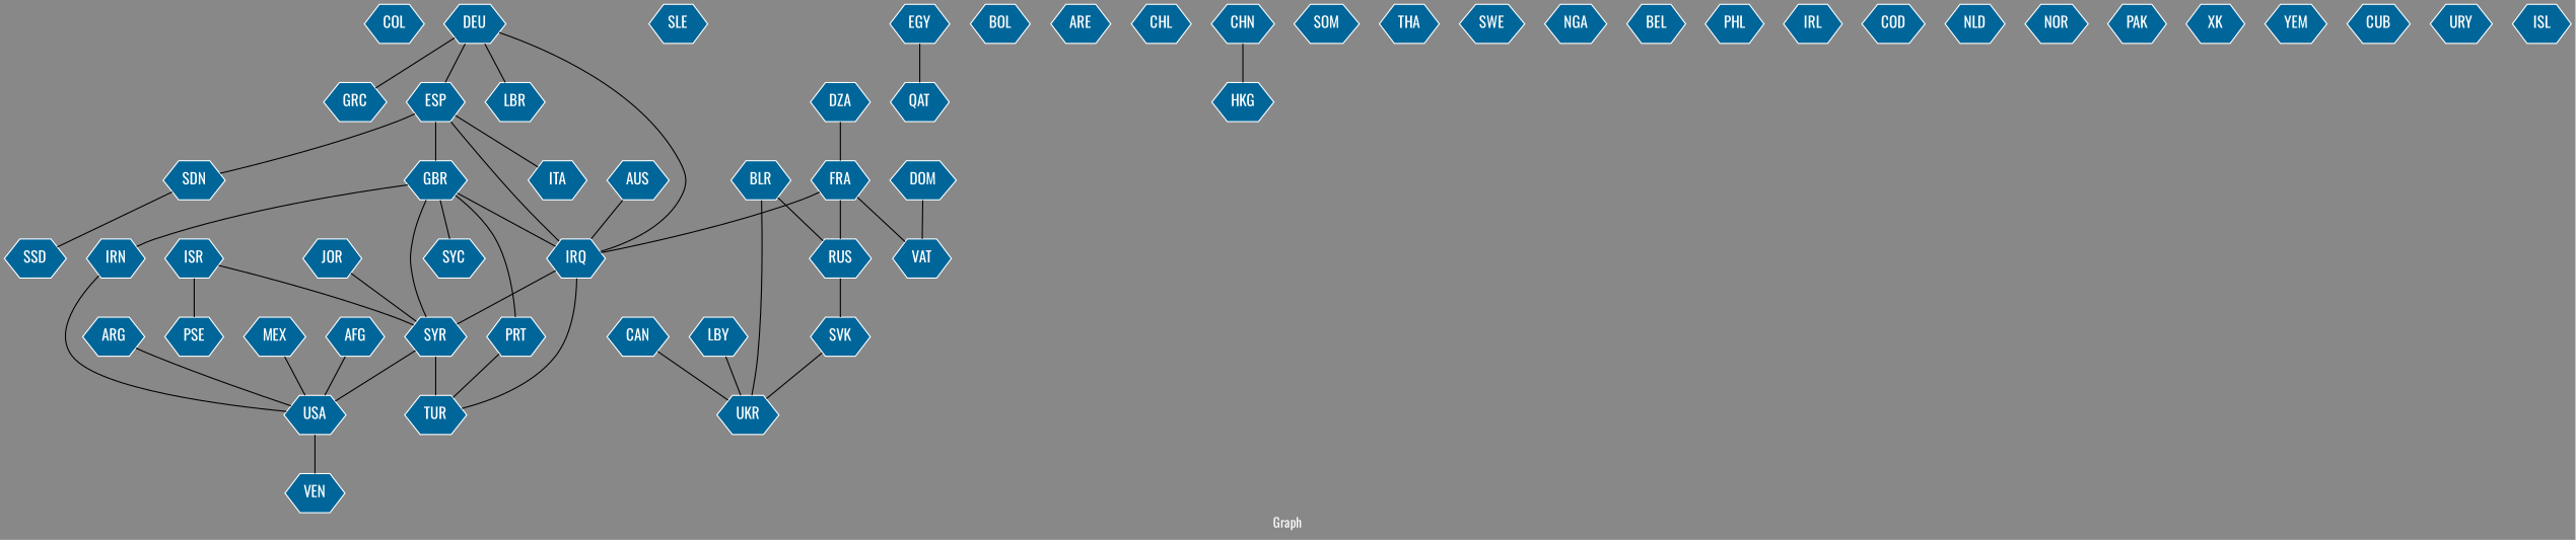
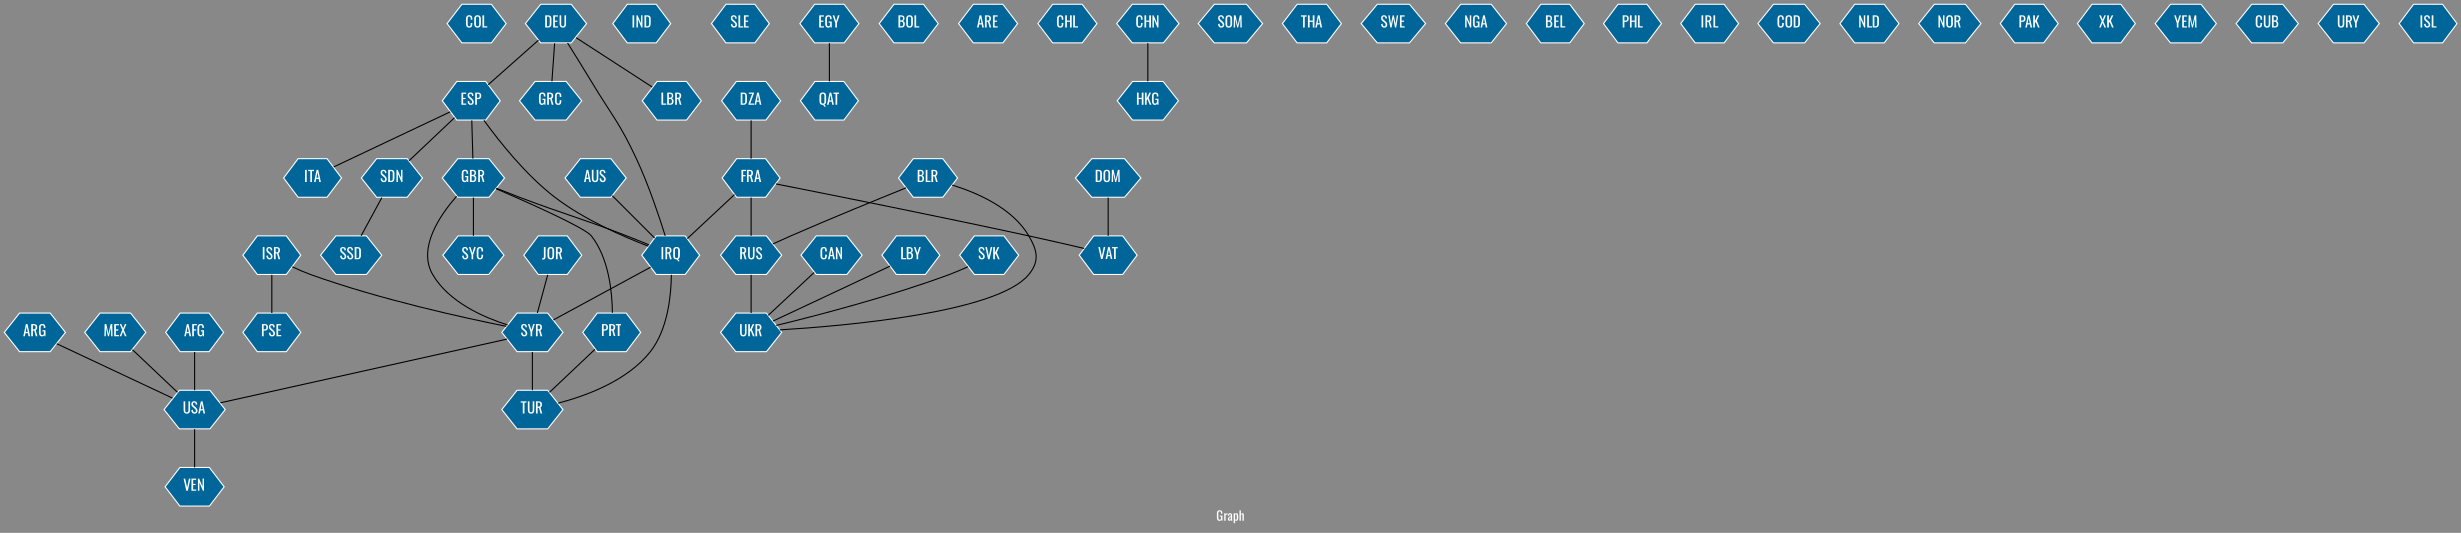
  graph {
    bgcolor="#888888"
    fontcolor=white
    fontname=Oswald
    fontsize=12
    label="Graph"
    node [color=white fillcolor="#006699" fontcolor=white fontname=Oswald shape=hexagon style=filled]
    edge [arrowhead=open color=black fontcolor=white fontname=Oswald fontsize=12 weight=1]
    n1 [label=COL]
    n2 [label=GBR]
    n3 [label=IRQ]
    n4 [label=SYR]
-   n5 [label=IRN]
    n6 [label=PRT]
    n7 [label=SYC]
    n8 [label=TUR]
    n9 [label=USA]
    n10 [label=VEN]
+   n11 [label=IND]
    n12 [label=ARG]
    n13 [label=DEU]
    n14 [label=GRC]
    n15 [label=ESP]
    n16 [label=LBR]
    n17 [label=ITA]
    n18 [label=SDN]
    n19 [label=UKR]
    n20 [label=CAN]
    n21 [label=SLE]
    n22 [label=FRA]
    n23 [label=RUS]
    n24 [label=VAT]
    n25 [label=MEX]
    n26 [label=QAT]
    n27 [label=JOR]
    n28 [label=BOL]
    n29 [label=AFG]
    n30 [label=ARE]
    n31 [label=SSD]
    n32 [label=LBY]
    n33 [label=CHL]
    n34 [label=DZA]
    n35 [label=EGY]
    n36 [label=CHN]
    n37 [label=HKG]
    n38 [label=SVK]
    n39 [label=ISR]
    n40 [label=PSE]
    n41 [label=SOM]
    n42 [label=THA]
    n43 [label=SWE]
    n44 [label=NGA]
    n45 [label=BEL]
    n46 [label=AUS]
    n47 [label=PHL]
    n48 [label=IRL]
    n49 [label=COD]
    n50 [label=NLD]
    n51 [label=NOR]
    n52 [label=PAK]
    n53 [label=XK]
    n54 [label=YEM]
    n55 [label=CUB]
    n56 [label=BLR]
    n57 [label=URY]
    n58 [label=DOM]
    n59 [label=ISL]
    n2 -- n3 [weight=7]
    n2 -- n4 [weight=3]
-   n2 -- n5
    n2 -- n6
    n2 -- n7 [weight=2]
    n3 -- n4 [weight=4]
    n3 -- n8 [weight=2]
    n4 -- n8 [weight=6]
    n4 -- n9 [weight=2]
-   n5 -- n9
    n6 -- n8 [weight=2]
    n9 -- n10
    n12 -- n9
    n13 -- n3
    n13 -- n14
    n13 -- n15
    n13 -- n16
    n15 -- n2 [weight=3]
    n15 -- n3
    n15 -- n17
    n15 -- n18
    n18 -- n31
    n20 -- n19
    n22 -- n3 [weight=6]
    n22 -- n23 [weight=2]
    n22 -- n24
-   n23 -- n38 [weight=7]
+   n23 -- n19 [weight=7]
    n25 -- n9
    n27 -- n4
    n29 -- n9
    n32 -- n19
    n34 -- n22 [weight=7]
    n35 -- n26
    n36 -- n37
    n38 -- n19
    n39 -- n4
    n39 -- n40 [weight=5]
    n46 -- n3
    n56 -- n19
    n56 -- n23
    n58 -- n24
  }
